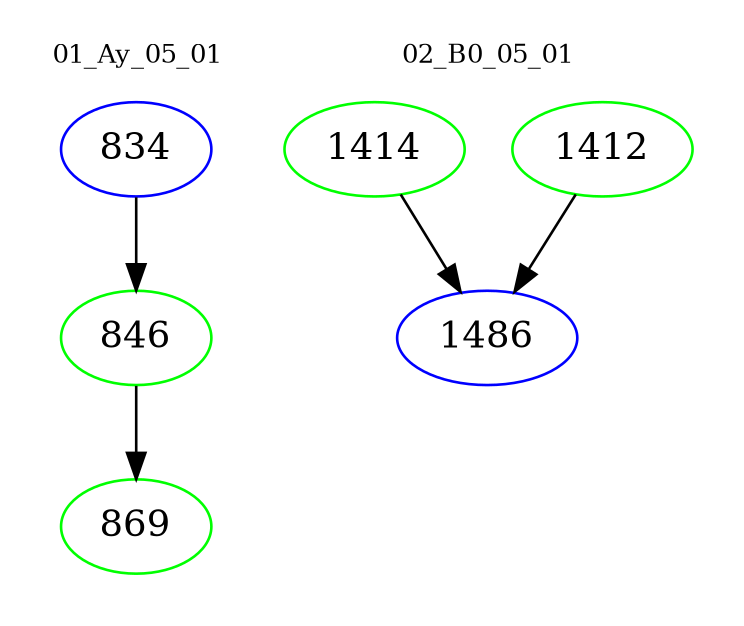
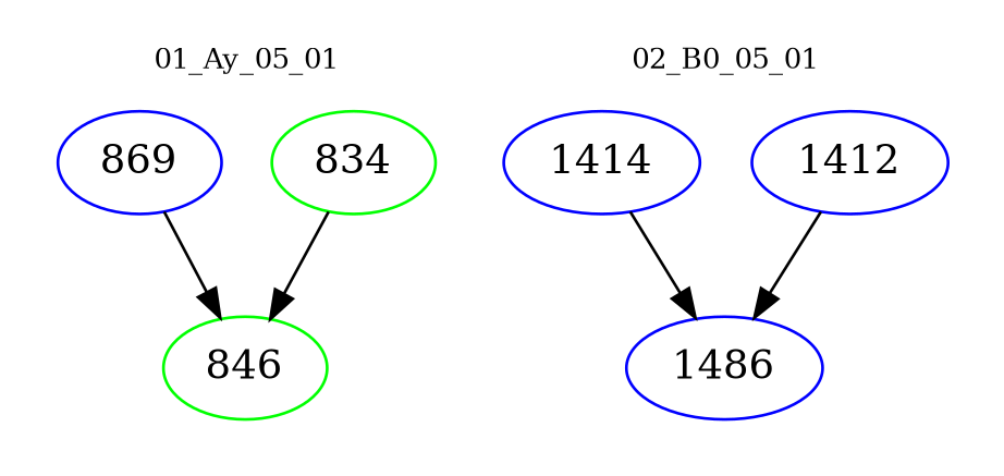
  digraph {
    node [color=green]
    edge [color=black]
-   n1 [color=blue label=834]
+   n1 [label=834]
    n2 [label=846]
-   n3 [label=869]
-   n4 [label=1412]
-   n5 [label=1414]
+   n3 [color=blue label=869]
+   n4 [color=blue label=1412]
+   n5 [color=blue label=1414]
    n6 [color=blue label=1486]
    subgraph cluster_1 {
      color=white
      fontsize=10
      label="01_Ay_05_01"
      n1
      n2
      n3
    }
    subgraph cluster_2 {
      color=white
      fontsize=10
      label="02_B0_05_01"
      n4
      n5
      n6
    }
    n1 -> n2
-   n2 -> n3
+   n3 -> n2
    n4 -> n6
    n5 -> n6
  }
